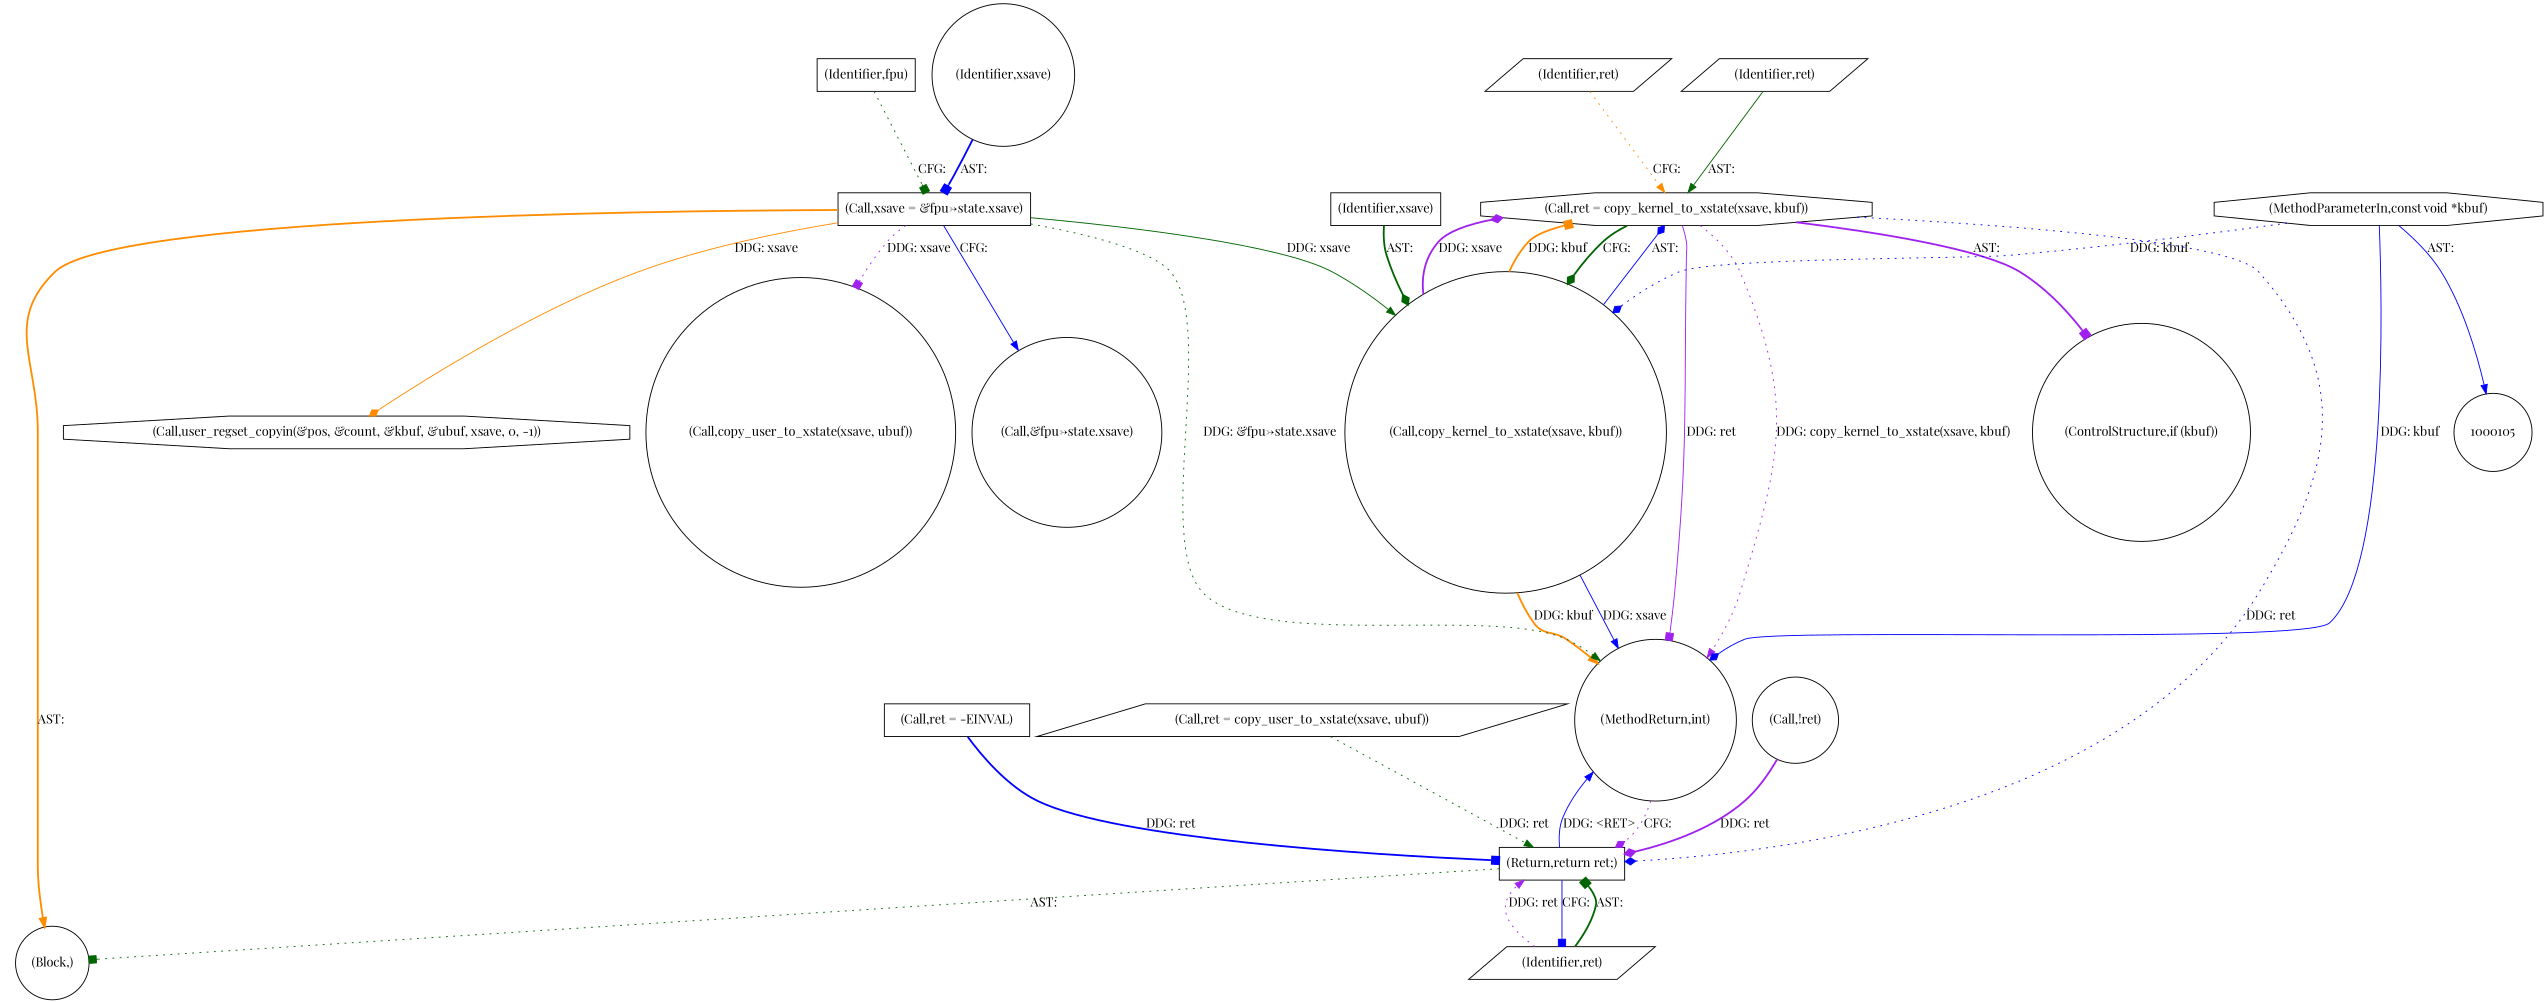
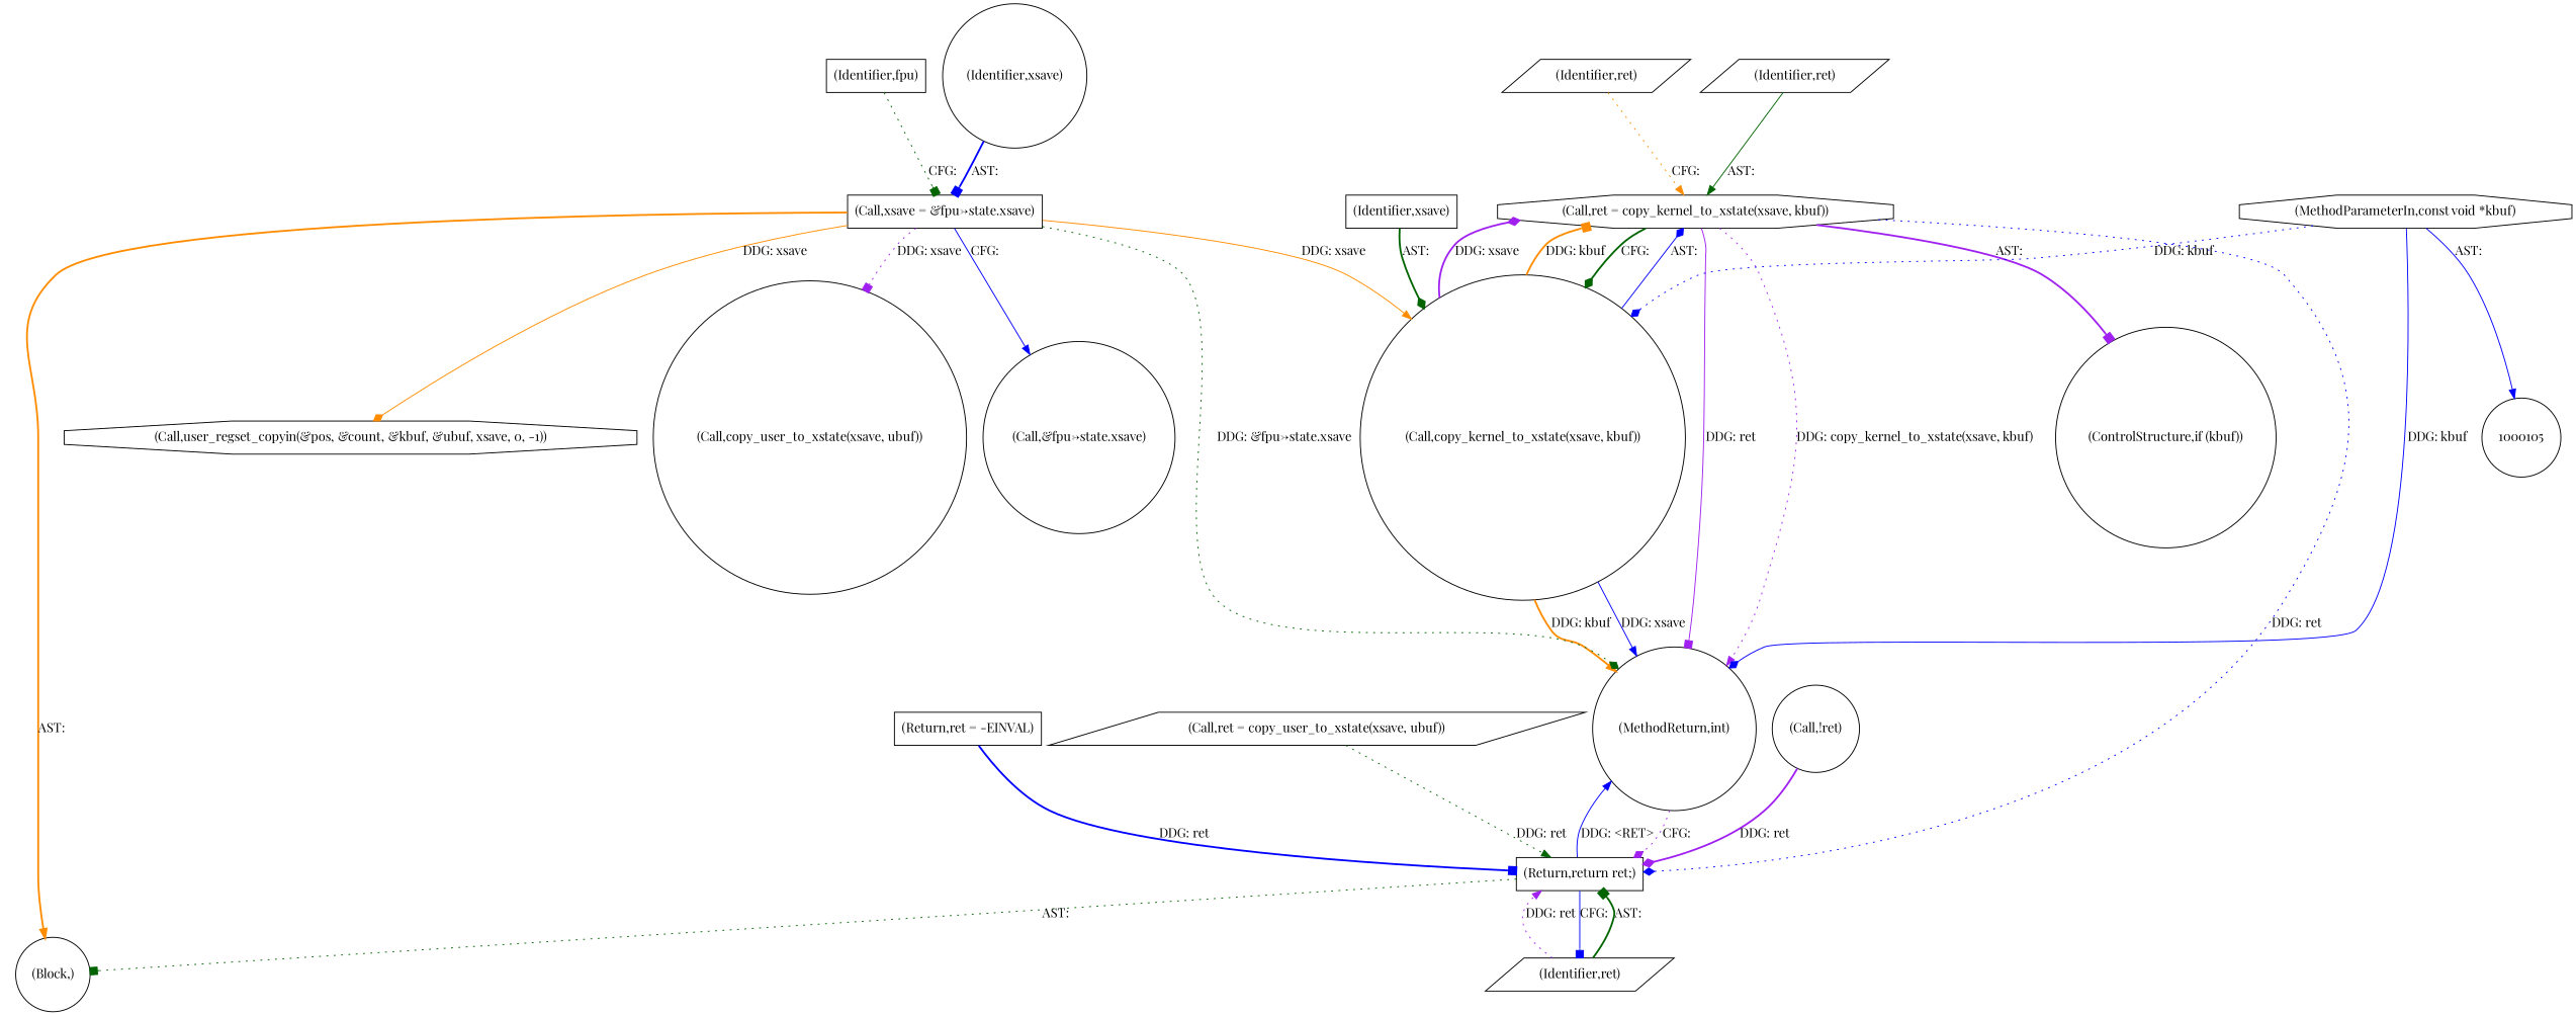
  digraph {
    fontname="Playfair Display"
    node [fontname="Playfair Display" shape=circle]
    edge [arrowhead=normal color=blue fontname="Playfair Display" style=bold]
    n1 [label="(Call,ret = copy_kernel_to_xstate(xsave, kbuf))" shape=octagon]
    n2 [label="(Call,copy_kernel_to_xstate(xsave, kbuf))"]
    n3 [label="(Return,return ret;)" shape=box]
    n4 [label="(ControlStructure,if (kbuf))"]
    n5 [label="(MethodReturn,int)"]
    n6 [label="(Block,)"]
    n7 [label="(Identifier,ret)" shape=parallelogram]
    n8 [label="(Call,xsave = &fpu->state.xsave)" shape=box]
    n9 [label="(Call,user_regset_copyin(&pos, &count, &kbuf, &ubuf, xsave, 0, -1))" shape=octagon]
    n10 [label="(Call,copy_user_to_xstate(xsave, ubuf))"]
    n11 [label="(Call,&fpu->state.xsave)"]
    n12 [label="(MethodParameterIn,const void *kbuf)" shape=octagon]
    1000105
-   n14 [label="(Call,ret = -EINVAL)" shape=box]
+   n14 [label="(Return,ret = -EINVAL)" shape=box]
    n15 [label="(Identifier,ret)" shape=parallelogram]
    n16 [label="(Identifier,xsave)" shape=box]
    n17 [label="(Identifier,fpu)" shape=box]
    n18 [label="(Call,ret = copy_user_to_xstate(xsave, ubuf))" shape=parallelogram]
    n19 [label="(Call,!ret)"]
    n20 [label="(Identifier,ret)" shape=parallelogram]
    n21 [label="(Identifier,xsave)"]
    n1 -> n2 [arrowhead=diamond color=darkgreen label="CFG: "]
    n1 -> n3 [arrowhead=diamond label="DDG: ret" style=dotted]
    n1 -> n4 [arrowhead=box color=purple label="AST: "]
    n1 -> n5 [arrowhead=box color=purple label="DDG: ret" style=solid]
    n1 -> n5 [color=purple label="DDG: copy_kernel_to_xstate(xsave, kbuf)" style=dotted]
    n2 -> n1 [arrowhead=diamond label="AST: " style=solid]
    n2 -> n1 [arrowhead=diamond color=purple label="DDG: xsave"]
    n2 -> n1 [arrowhead=box color=darkorange label="DDG: kbuf"]
    n2 -> n5 [color=darkorange label="DDG: kbuf"]
    n2 -> n5 [label="DDG: xsave" style=solid]
    n3 -> n5 [label="DDG: <RET>" style=solid]
    n3 -> n6 [arrowhead=box color=darkgreen label="AST: " style=dotted]
    n3 -> n7 [arrowhead=box label="CFG: " style=solid]
    n5 -> n3 [arrowhead=diamond color=purple label="CFG: " style=dotted]
    n7 -> n3 [arrowhead=box color=darkgreen label="AST: "]
    n7 -> n3 [color=purple label="DDG: ret" style=dotted]
-   n8 -> n2 [color=darkgreen label="DDG: xsave" style=solid]
-   n8 -> n5 [color=darkgreen label="DDG: &fpu->state.xsave" style=dotted]
+   n8 -> n2 [color=darkorange label="DDG: xsave" style=solid]
+   n8 -> n5 [arrowhead=diamond color=darkgreen label="DDG: &fpu->state.xsave" style=dotted]
    n8 -> n6 [color=darkorange label="AST: "]
    n8 -> n9 [arrowhead=diamond color=darkorange label="DDG: xsave" style=solid]
    n8 -> n10 [arrowhead=box color=purple label="DDG: xsave" style=dotted]
    n8 -> n11 [label="CFG: " style=solid]
    n12 -> n2 [arrowhead=diamond label="DDG: kbuf" style=dotted]
    n12 -> n5 [arrowhead=diamond label="DDG: kbuf" style=solid]
    n12 -> 1000105 [label="AST: " style=solid]
    n14 -> n3 [arrowhead=box label="DDG: ret"]
    n15 -> n1 [color=darkorange label="CFG: " style=dotted]
    n16 -> n2 [arrowhead=diamond color=darkgreen label="AST: "]
    n17 -> n8 [arrowhead=box color=darkgreen label="CFG: " style=dotted]
    n18 -> n3 [color=darkgreen label="DDG: ret" style=dotted]
    n19 -> n3 [arrowhead=diamond color=purple label="DDG: ret"]
    n20 -> n1 [color=darkgreen label="AST: " style=solid]
    n21 -> n8 [arrowhead=box label="AST: "]
  }
